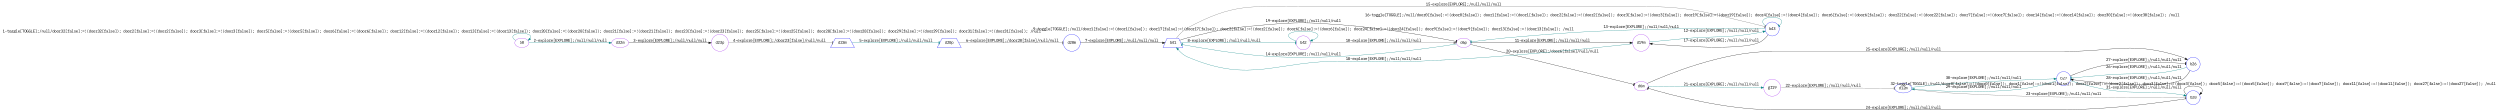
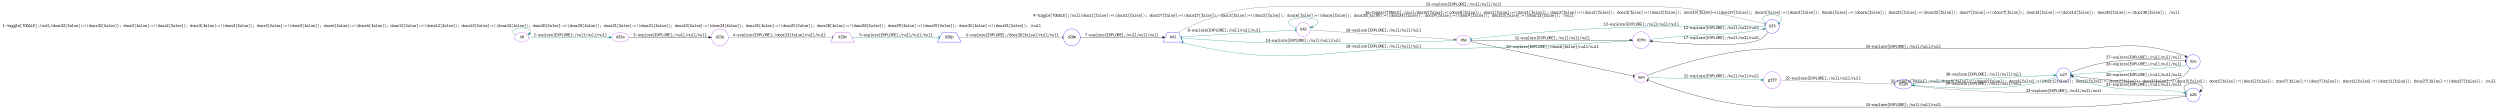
  digraph {
    fontname="IBM Plex Mono"
    rankdir=LR
    node [color=blue fontname="IBM Plex Mono" shape=circle]
    edge [arrowhead=normal color=teal fontname="IBM Plex Mono"]
    b0 [color=purple shape=ellipse]
    d32m [color=purple shape=ellipse]
    d23p [color=purple]
-   d23m [shape=trapezium]
+   d23m [color=purple shape=trapezium]
    d20p [shape=trapezium]
    d20m
    b41 [shape=trapezium]
    b42 [color=purple]
    d6p [color=purple shape=ellipse]
-   b43
+   b43 [label=b33]
    d19m [color=purple]
    d6m [color=purple shape=ellipse]
    gf19 [color=purple]
    b26
    d12m [shape=ellipse]
    b27
    b28
    b0 -> b0 [label="1-toggle[TOGGLE];/null/door32[false]:=!(door32[false]); door2[false]:=!(door2[false]); door3[false]:=!(door3[false]); door5[false]:=!(door5[false]); door6[false]:=!(door6[false]); door12[false]:=!(door12[false]); door13[false]:=!(door13[false]); door20[false]:=!(door20[false]); door21[false]:=!(door21[false]); door23[false]:=!(door23[false]); door25[false]:=!(door25[false]); door28[false]:=!(door28[false]); door29[false]:=!(door29[false]); door31[false]:=!(door31[false]); /null"]
    b0 -> d32m [label="2-explore[EXPLORE];/null/null/null"]
    d32m -> d23p [color=black label="3-explore[EXPLORE];/null/null/null"]
    d23p -> d23m [arrowhead=tee color=gray40 label="4-explore[EXPLORE];/door23[false]/null/null"]
    d23m -> d20p [arrowhead=tee label="5-explore[EXPLORE];/null/null/null"]
    d20p -> d20m [arrowhead=tee color=gray40 label="6-explore[EXPLORE];/door20[false]/null/null"]
    d20m -> b41 [color=black label="7-explore[EXPLORE];/null/null/null"]
    b41 -> b42 [arrowhead=tee label="8-explore[EXPLORE];/null/null/null"]
-   b41 -> d6p [arrowhead=tee color=black label="19-explore[EXPLORE];/null/null/null"]
    b41 -> b43 [arrowhead=tee color=gray40 label="15-explore[EXPLORE];/null/null/null"]
    b42 -> b42 [label="9-toggle[TOGGLE];/null/door1[false]:=!(door1[false]); door17[false]:=!(door17[false]); door2[false]:=!(door2[false]); door6[false]:=!(door6[false]); door24[false]:=!(door24[false]); door9[false]:=!(door9[false]); door13[false]:=!(door13[false]); /null"]
    b42 -> d6p [color=gray40 label="10-explore[EXPLORE];/null/null/null"]
    d6p -> b41 [arrowhead=tee label="14-explore[EXPLORE];/null/null/null"]
    d6p -> d19m [color=black label="11-explore[EXPLORE];/null/null/null"]
    d6p -> d6m [arrowhead=tee color=black label="20-explore[EXPLORE];/door6[false]/null/null"]
    b43 -> d6p [arrowhead=tee label="13-explore[EXPLORE];/null/null/null"]
    b43 -> b43 [arrowhead=tee label="16-toggle[TOGGLE];/null/door0[false]:=!(door0[false]); door1[false]:=!(door1[false]); door2[false]:=!(door2[false]); door3[false]:=!(door3[false]); door19[false]:=!(door19[false]); door4[false]:=!(door4[false]); door6[false]:=!(door6[false]); door22[false]:=!(door22[false]); door7[false]:=!(door7[false]); door14[false]:=!(door14[false]); door30[false]:=!(door30[false]); /null"]
    b43 -> d19m [color=black label="17-explore[EXPLORE];/null/null/null"]
-   d19m -> b41 [label="18-explore[EXPLORE];/null/null/null"]
+   d19m -> b41 [arrowhead=tee label="18-explore[EXPLORE];/null/null/null"]
    d19m -> b43 [label="12-explore[EXPLORE];/null/null/null"]
    d6m -> gf19 [label="21-explore[EXPLORE];/null/null/null"]
    d6m -> b26 [color=black label="25-explore[EXPLORE];/null/null/null"]
    gf19 -> d12m [arrowhead=tee color=gray40 label="22-explore[EXPLORE];/null/null/null"]
    b26 -> b27 [arrowhead=tee label="26-explore[EXPLORE];/null/null/null"]
    b26 -> b27 [color=black label="28-explore[EXPLORE];/null/null/null"]
    d12m -> b27 [label="30-explore[EXPLORE];/null/null/null"]
    d12m -> b28 [arrowhead=tee color=gray40 label="23-explore[EXPLORE];/null/null/null"]
    b27 -> b26 [arrowhead=tee color=black label="27-explore[EXPLORE];/null/null/null"]
    b27 -> d12m [label="29-explore[EXPLORE];/null/null/null"]
    b27 -> b28 [label="31-explore[EXPLORE];/null/null/null"]
    b28 -> d6m [arrowhead=tee color=black label="24-explore[EXPLORE];/null/null/null"]
    b28 -> b28 [color=black label="32-toggle[TOGGLE];/null/door0[false]:=!(door0[false]); door1[false]:=!(door1[false]); door2[false]:=!(door2[false]); door3[false]:=!(door3[false]); door5[false]:=!(door5[false]); door7[false]:=!(door7[false]); door11[false]:=!(door11[false]); door27[false]:=!(door27[false]); /null"]
  }
